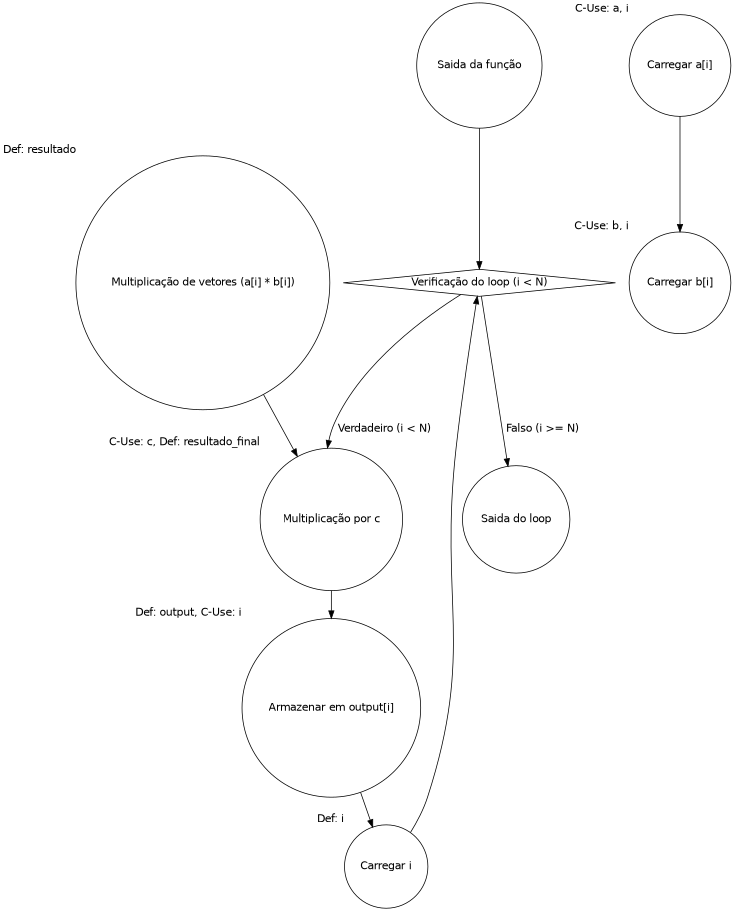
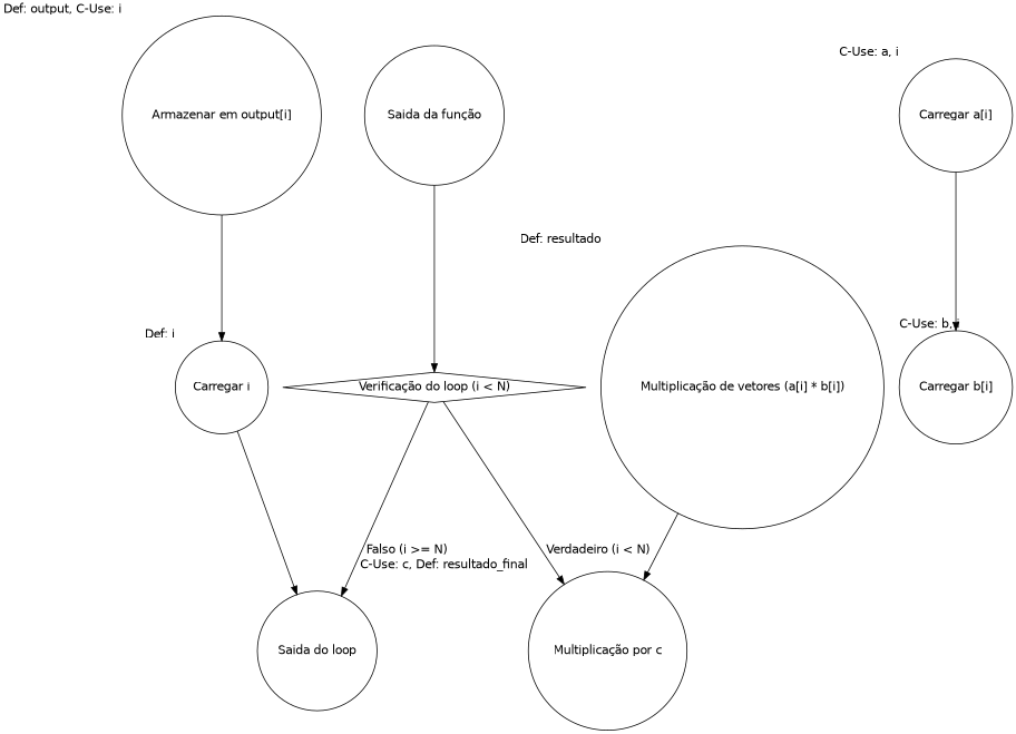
  digraph {
    fontname="DejaVu Sans"
    rankdir=TB
    node [fontname="DejaVu Sans" shape=circle]
    edge [fontname="DejaVu Sans"]
    n1 [label="Saida da função"]
    n2 [label="Verificação do loop (i < N)" shape=diamond]
    n3 [label="Saida do loop"]
    n4 [label="Multiplicação por c" xlabel="C-Use: c, Def: resultado_final"]
    n5 [label="Carregar a[i]" xlabel="C-Use: a, i"]
    n6 [label="Carregar b[i]" xlabel="C-Use: b, i"]
    n7 [label="Multiplicação de vetores (a[i] * b[i])" xlabel="Def: resultado"]
    n8 [label="Armazenar em output[i]" xlabel="Def: output, C-Use: i"]
    n9 [label="Carregar i" xlabel="Def: i"]
    n1 -> n2
    n2 -> n3 [label=" Falso (i >= N)"]
    n2 -> n4 [label=" Verdadeiro (i < N)"]
-   n4 -> n8
    n5 -> n6
    n7 -> n4
    n8 -> n9
-   n9 -> n2
+   n9 -> n3
  }
